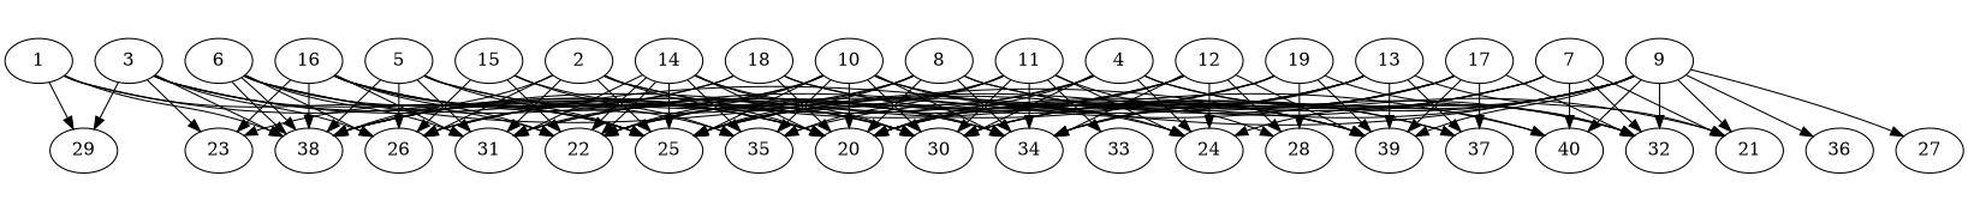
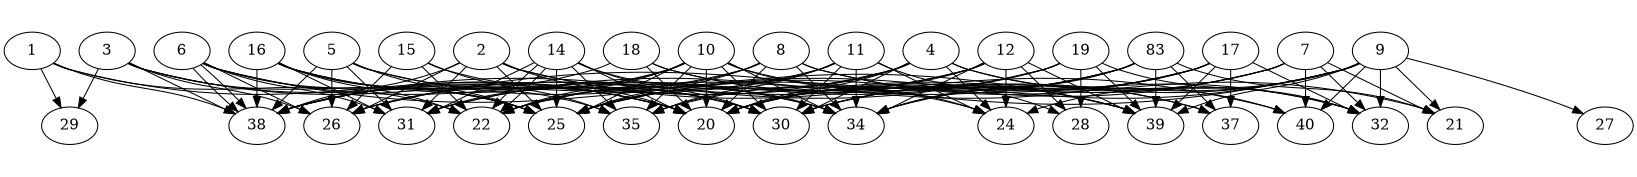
  digraph {
    node [alpha=0.04]
    1 [alpha=0.02 expect_size=29347840]
    20 [alpha=0.18 expect_size=47810560]
    22 [alpha=0.06 expect_size=33404928]
    29 [alpha=0.19 expect_size=23812096]
    38 [alpha=0.17 expect_size=11170816]
    2 [alpha=0.14 expect_size=42657792]
    25 [alpha=0.03 expect_size=15700992]
    26 [alpha=0.07 expect_size=24593408]
    31 [alpha=0.19 expect_size=26314752]
    39 [expect_size=32403456]
    40 [alpha=0.09 expect_size=29342720]
    3 [expect_size=36326400]
-   23 [alpha=0.01 expect_size=49113088]
    30 [alpha=0.12 expect_size=30133248]
    4 [alpha=0.18 expect_size=7968768]
    24 [alpha=0.17 expect_size=13332480]
    32 [alpha=0.01 expect_size=36462592]
    35 [alpha=0.20 expect_size=46499840]
    5 [alpha=0.09 expect_size=29026304]
    6 [alpha=0.02 expect_size=45360128]
    34 [alpha=0.01 expect_size=6056960]
    7 [alpha=0.08 expect_size=18095104]
    21 [expect_size=23296000]
    8 [alpha=0.02 expect_size=17486848]
    9 [alpha=0.05 expect_size=42687488]
    27 [alpha=0.15 expect_size=14140416]
-   36 [alpha=0.00 expect_size=7175168]
    10 [alpha=0.10 expect_size=13518848]
    37 [alpha=0.03 expect_size=22571008]
    11 [expect_size=37425152]
    28 [alpha=0.09 expect_size=27712512]
-   33 [alpha=0.14 expect_size=50806784]
    12 [alpha=0.07 expect_size=42280960]
-   13 [alpha=0.05 expect_size=28943360]
+   13 [alpha=0.05 expect_size=28943360 label=83]
    14 [alpha=0.01 expect_size=38584320]
    15 [expect_size=34675712]
    16 [alpha=0.16 expect_size=7883776]
    17 [alpha=0.06 expect_size=11772928]
    18 [alpha=0.18 expect_size=31046656]
    19 [alpha=0.03 expect_size=35798016]
    1 -> 20
    1 -> 22
    1 -> 29
    1 -> 38
    2 -> 20
    2 -> 38
    2 -> 25
    2 -> 26
    2 -> 31
    2 -> 39
    2 -> 40
    3 -> 20
    3 -> 29
    3 -> 38
    3 -> 25
    3 -> 26
-   3 -> 23
    3 -> 30
    4 -> 20
    4 -> 38
    4 -> 25
    4 -> 40
    4 -> 30
    4 -> 24
    4 -> 32
+   4 -> 35
    5 -> 38
    5 -> 25
    5 -> 26
    5 -> 31
    5 -> 30
    5 -> 24
    6 -> 38
    6 -> 38
    6 -> 25
    6 -> 26
    6 -> 31
    6 -> 39
    6 -> 34
    7 -> 20
    7 -> 25
    7 -> 40
    7 -> 30
    7 -> 32
    7 -> 21
    8 -> 20
    8 -> 22
    8 -> 38
    8 -> 25
    8 -> 32
    8 -> 34
    8 -> 21
    9 -> 25
    9 -> 26
    9 -> 39
    9 -> 40
    9 -> 30
    9 -> 24
    9 -> 32
    9 -> 34
    9 -> 21
    9 -> 27
-   9 -> 36
    10 -> 20
    10 -> 22
    10 -> 25
    10 -> 26
    10 -> 31
    10 -> 30
    10 -> 24
    10 -> 35
    10 -> 34
    10 -> 37
    11 -> 38
    11 -> 25
    11 -> 30
    11 -> 24
    11 -> 35
    11 -> 34
    11 -> 28
-   11 -> 33
    12 -> 20
    12 -> 22
    12 -> 26
    12 -> 39
    12 -> 24
    12 -> 34
    12 -> 28
    13 -> 20
    13 -> 22
    13 -> 39
    13 -> 35
    13 -> 34
    13 -> 21
    13 -> 37
    14 -> 20
    14 -> 22
    14 -> 22
    14 -> 25
    14 -> 31
    14 -> 30
    14 -> 35
    14 -> 34
    15 -> 22
    15 -> 26
    15 -> 30
    15 -> 35
    16 -> 20
    16 -> 22
    16 -> 38
    16 -> 25
    16 -> 31
-   16 -> 23
    16 -> 35
    16 -> 34
    17 -> 20
    17 -> 31
    17 -> 39
    17 -> 30
    17 -> 32
    17 -> 34
    17 -> 37
    18 -> 20
    18 -> 38
    18 -> 39
-   18 -> 23
    18 -> 37
    19 -> 20
    19 -> 38
    19 -> 31
    19 -> 39
    19 -> 32
    19 -> 28
  }
